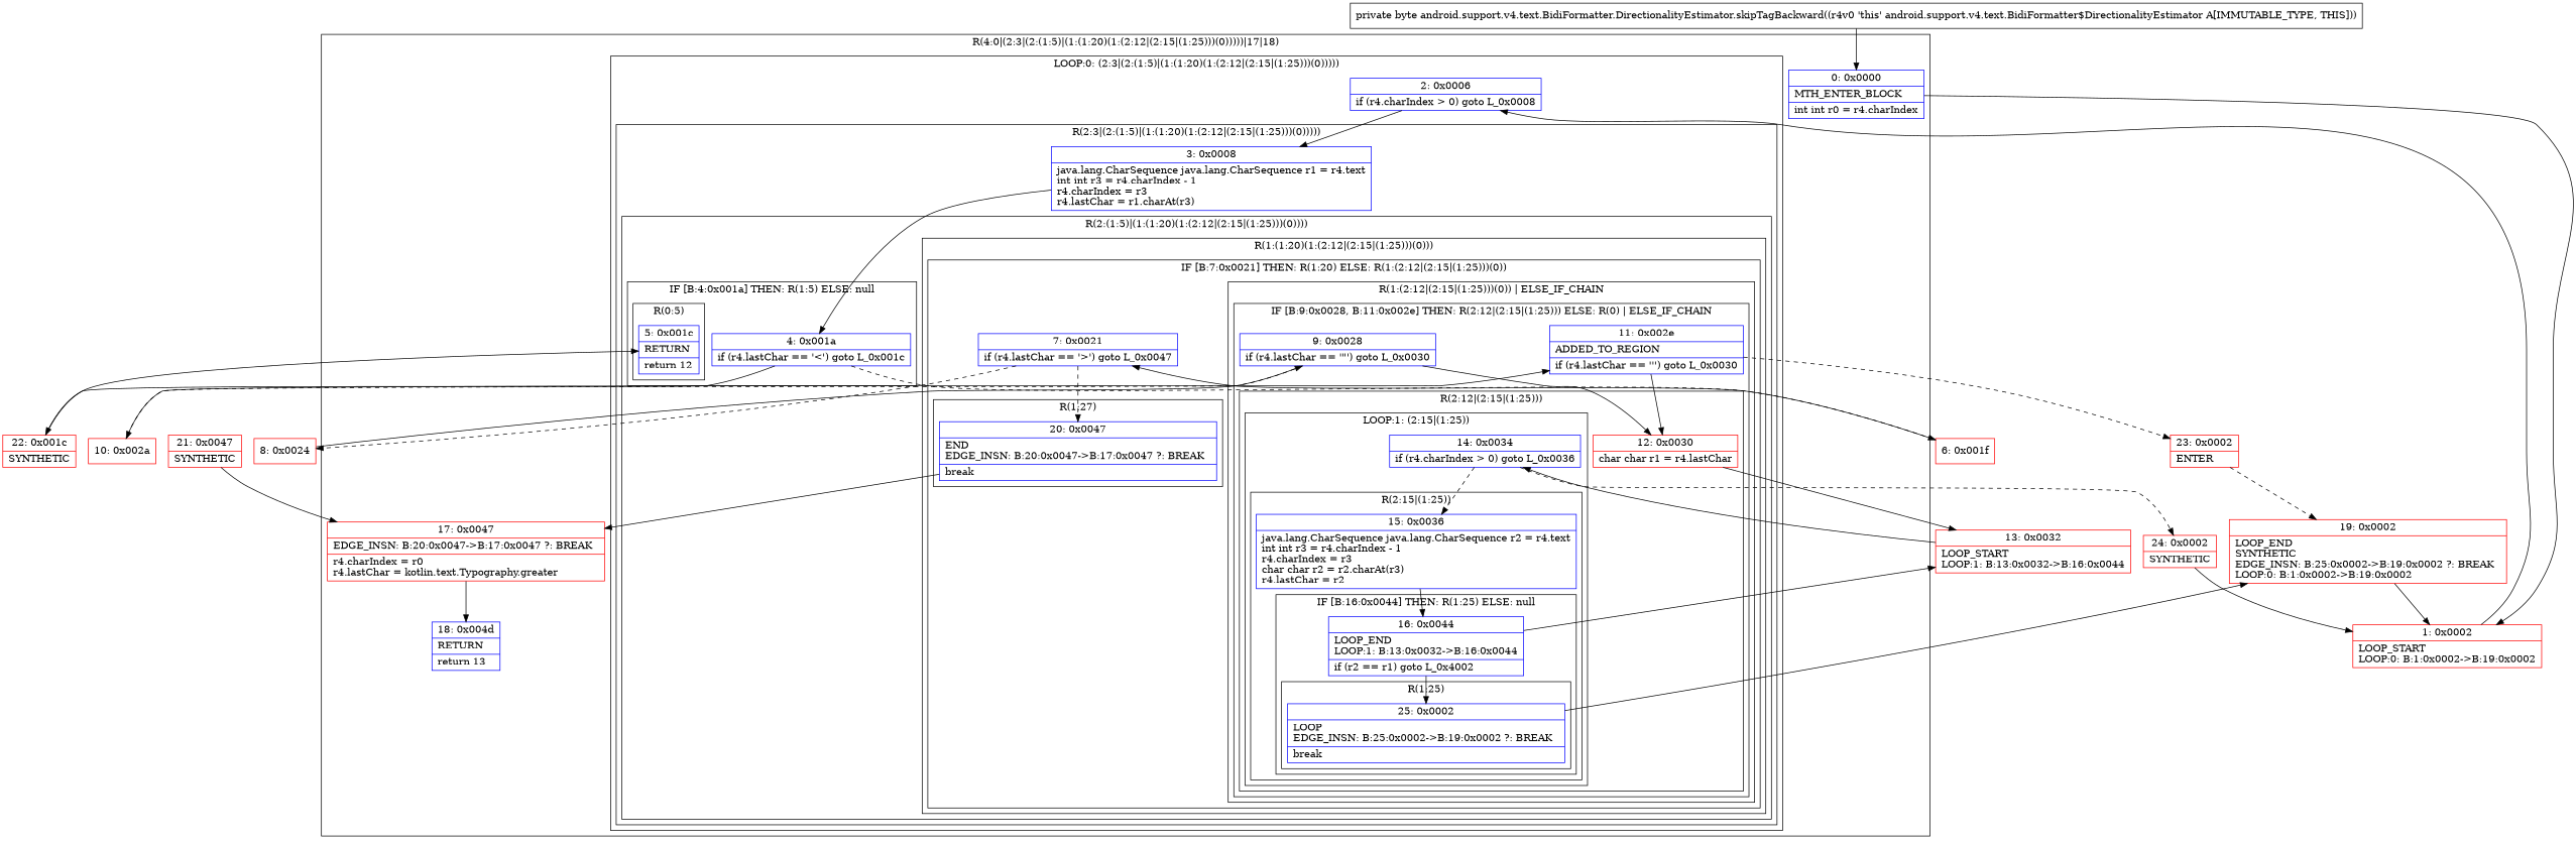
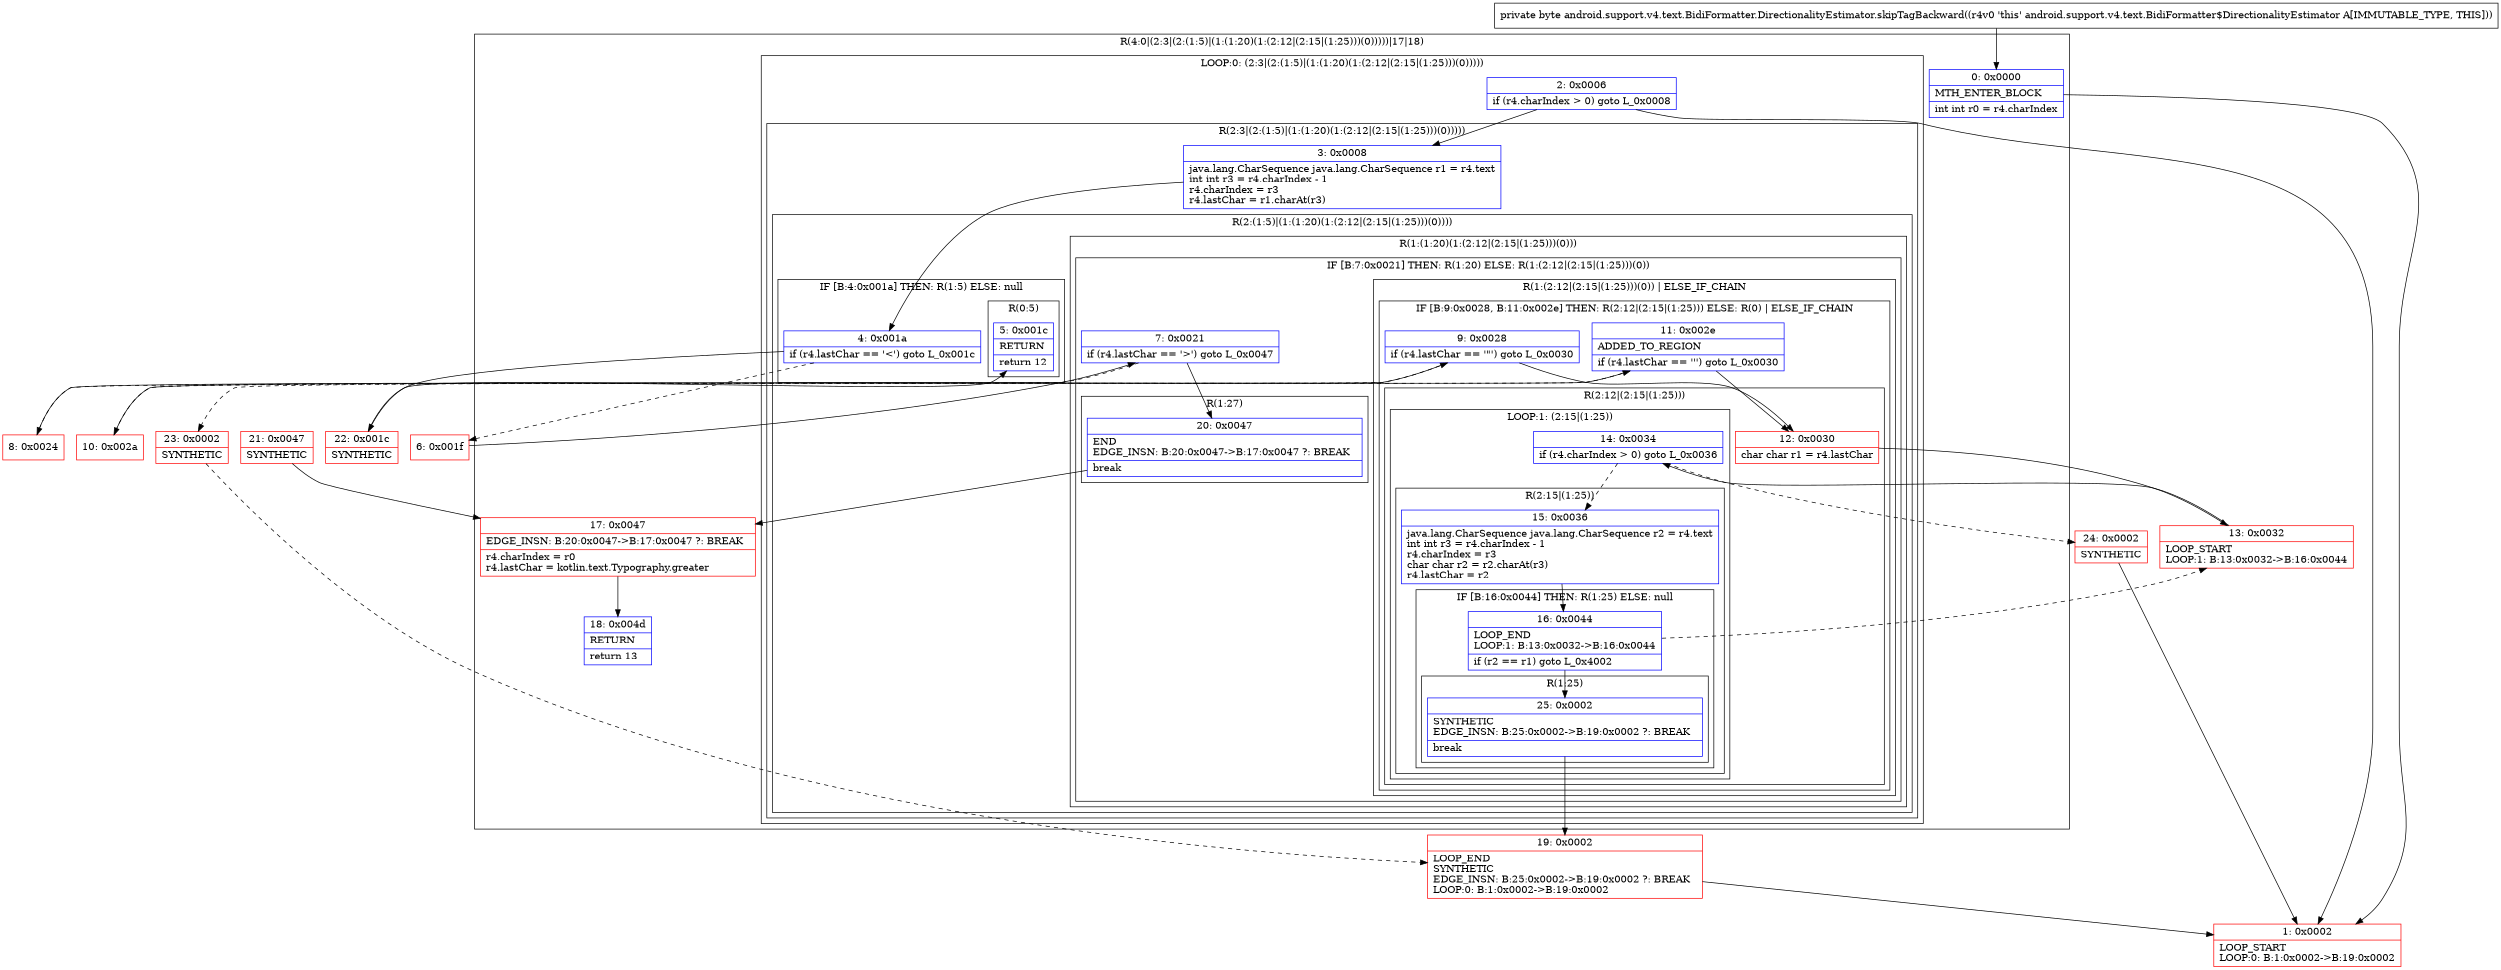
  digraph {
    node [color=blue shape=record]
    n1 [label="{5\:\ 0x001c|RETURN\l|return 12\l}"]
    n2 [label="{4\:\ 0x001a|if (r4.lastChar == '\<') goto L_0x001c\l}"]
    n3 [label="{20\:\ 0x0047|END\lEDGE_INSN: B:20:0x0047\-\>B:17:0x0047 ?: BREAK  \l|break\l}"]
-   n4 [label="{25\:\ 0x0002|LOOP\lEDGE_INSN: B:25:0x0002\-\>B:19:0x0002 ?: BREAK  \l|break\l}"]
+   n4 [label="{25\:\ 0x0002|SYNTHETIC\lEDGE_INSN: B:25:0x0002\-\>B:19:0x0002 ?: BREAK  \l|break\l}"]
    n5 [label="{16\:\ 0x0044|LOOP_END\lLOOP:1: B:13:0x0032\-\>B:16:0x0044\l|if (r2 == r1) goto L_0x4002\l}"]
    n6 [label="{15\:\ 0x0036|java.lang.CharSequence java.lang.CharSequence r2 = r4.text\lint int r3 = r4.charIndex \- 1\lr4.charIndex = r3\lchar char r2 = r2.charAt(r3)\lr4.lastChar = r2\l}"]
    n7 [label="{14\:\ 0x0034|if (r4.charIndex \> 0) goto L_0x0036\l}"]
    n8 [color=red label="{12\:\ 0x0030|char char r1 = r4.lastChar\l}"]
    n9 [label="{9\:\ 0x0028|if (r4.lastChar == '\"') goto L_0x0030\l}"]
    n10 [label="{11\:\ 0x002e|ADDED_TO_REGION\l|if (r4.lastChar == ''') goto L_0x0030\l}"]
    n11 [label="{7\:\ 0x0021|if (r4.lastChar == '\>') goto L_0x0047\l}"]
    n12 [label="{3\:\ 0x0008|java.lang.CharSequence java.lang.CharSequence r1 = r4.text\lint int r3 = r4.charIndex \- 1\lr4.charIndex = r3\lr4.lastChar = r1.charAt(r3)\l}"]
    n13 [label="{2\:\ 0x0006|if (r4.charIndex \> 0) goto L_0x0008\l}"]
    n14 [label="{0\:\ 0x0000|MTH_ENTER_BLOCK\l|int int r0 = r4.charIndex\l}"]
    n15 [color=red label="{17\:\ 0x0047|EDGE_INSN: B:20:0x0047\-\>B:17:0x0047 ?: BREAK  \l|r4.charIndex = r0\lr4.lastChar = kotlin.text.Typography.greater\l}"]
    n16 [label="{18\:\ 0x004d|RETURN\l|return 13\l}"]
    n17 [color=red label="{6\:\ 0x001f}"]
    n18 [color=red label="{22\:\ 0x001c|SYNTHETIC\l}"]
    n19 [color=red label="{19\:\ 0x0002|LOOP_END\lSYNTHETIC\lEDGE_INSN: B:25:0x0002\-\>B:19:0x0002 ?: BREAK  \lLOOP:0: B:1:0x0002\-\>B:19:0x0002\l}"]
    n20 [color=red label="{13\:\ 0x0032|LOOP_START\lLOOP:1: B:13:0x0032\-\>B:16:0x0044\l}"]
    n21 [color=red label="{24\:\ 0x0002|SYNTHETIC\l}"]
    n22 [color=red label="{10\:\ 0x002a}"]
-   n23 [color=red label="{23\:\ 0x0002|ENTER\l}"]
+   n23 [color=red label="{23\:\ 0x0002|SYNTHETIC\l}"]
    n24 [color=red label="{8\:\ 0x0024}"]
    n25 [color=red label="{1\:\ 0x0002|LOOP_START\lLOOP:0: B:1:0x0002\-\>B:19:0x0002\l}"]
    n26 [color=red label="{21\:\ 0x0047|SYNTHETIC\l}"]
    n27 [label="{private byte android.support.v4.text.BidiFormatter.DirectionalityEstimator.skipTagBackward((r4v0 'this' android.support.v4.text.BidiFormatter$DirectionalityEstimator A[IMMUTABLE_TYPE, THIS])) }" color=""]
    subgraph cluster_1 {
      label="R(4:0|(2:3|(2:(1:5)|(1:(1:20)(1:(2:12|(2:15|(1:25)))(0)))))|17|18)"
      n14
      n15
      n16
      subgraph cluster_2 {
        label="LOOP:0: (2:3|(2:(1:5)|(1:(1:20)(1:(2:12|(2:15|(1:25)))(0)))))"
        n13
        subgraph cluster_3 {
          label="R(2:3|(2:(1:5)|(1:(1:20)(1:(2:12|(2:15|(1:25)))(0)))))"
          n12
          subgraph cluster_4 {
            label="R(2:(1:5)|(1:(1:20)(1:(2:12|(2:15|(1:25)))(0))))"
            subgraph cluster_5 {
              label="IF [B:4:0x001a] THEN: R(1:5) ELSE: null"
              n2
              subgraph cluster_6 {
                label="R(0:5)"
                n1
              }
            }
            subgraph cluster_7 {
              label="R(1:(1:20)(1:(2:12|(2:15|(1:25)))(0)))"
              subgraph cluster_8 {
                label="IF [B:7:0x0021] THEN: R(1:20) ELSE: R(1:(2:12|(2:15|(1:25)))(0))"
                n11
                subgraph cluster_9 {
                  label="R(1:27)"
                  n3
                }
                subgraph cluster_10 {
                  label="R(1:(2:12|(2:15|(1:25)))(0)) | ELSE_IF_CHAIN\l"
                  subgraph cluster_11 {
                    label="IF [B:9:0x0028, B:11:0x002e] THEN: R(2:12|(2:15|(1:25))) ELSE: R(0) | ELSE_IF_CHAIN\l"
                    n9
                    n10
                    subgraph cluster_12 {
                      label="R(2:12|(2:15|(1:25)))"
                      n8
                      subgraph cluster_13 {
                        label="LOOP:1: (2:15|(1:25))"
                        n7
                        subgraph cluster_14 {
                          label="R(2:15|(1:25))"
                          n6
                          subgraph cluster_15 {
                            label="IF [B:16:0x0044] THEN: R(1:25) ELSE: null"
                            n5
                            subgraph cluster_16 {
                              label="R(1:25)"
                              n4
                            }
                          }
                        }
                      }
                    }
                    subgraph cluster_17 {
                      label="R(0)"
                    }
                  }
                }
              }
            }
          }
        }
      }
    }
    n2 -> n17 [style=dashed]
    n2 -> n18
    n3 -> n15
    n4 -> n19
    n5 -> n4
-   n5 -> n20 [style=solid]
+   n5 -> n20 [style=dashed]
    n6 -> n5
    n7 -> n6 [style=dashed]
    n7 -> n21 [style=dashed]
    n8 -> n20
    n9 -> n8
    n9 -> n22 [style=dashed]
    n10 -> n8
    n10 -> n23 [style=dashed]
-   n11 -> n3 [style=dashed]
+   n11 -> n3
    n11 -> n24 [style=dashed]
    n12 -> n2
    n13 -> n12
    n14 -> n25
    n15 -> n16
    n17 -> n11
    n18 -> n1
    n19 -> n25
    n20 -> n7
    n21 -> n25
    n22 -> n10
    n23 -> n19 [style=dashed]
    n24 -> n9
-   n25 -> n13
+   n13 -> n25
    n26 -> n15
    n27 -> n14
  }
